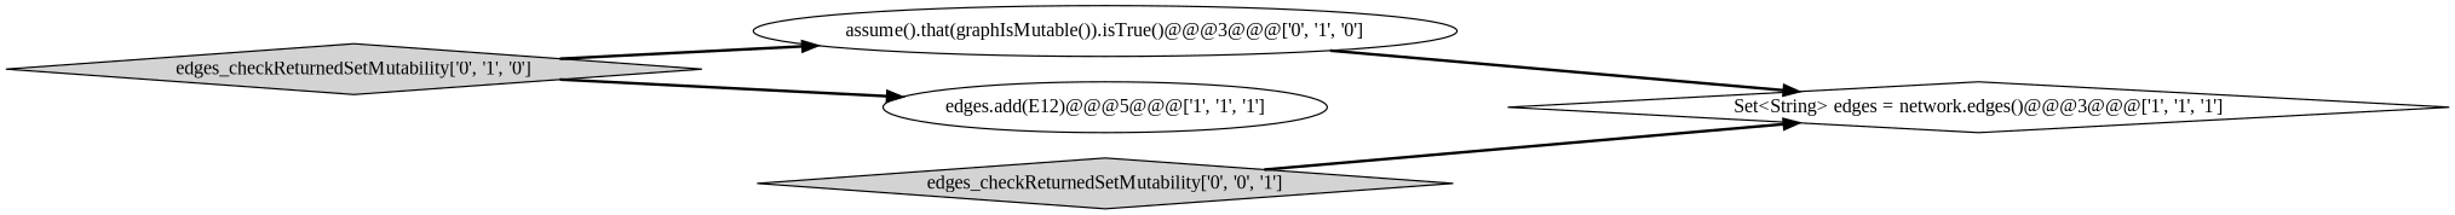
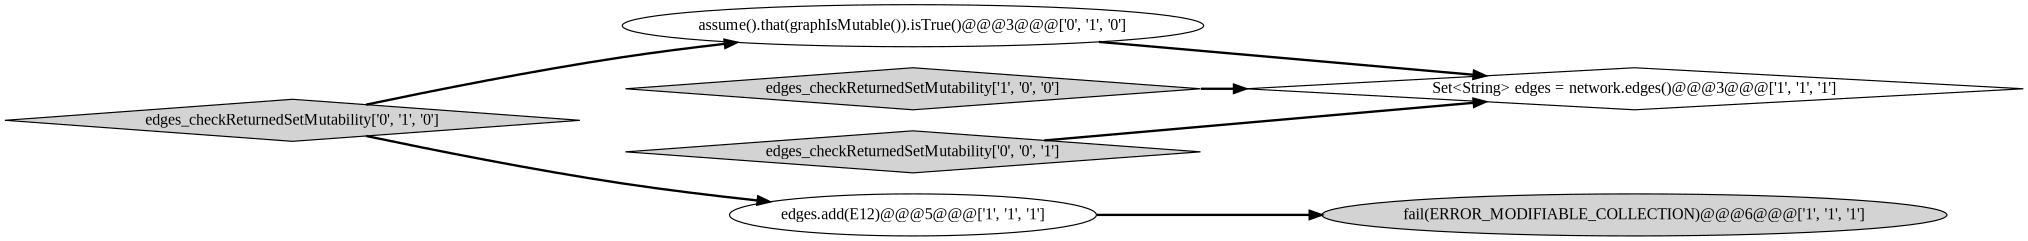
  digraph {
    fontname="Liberation Serif"
    rankdir=LR
    node [fillcolor=lightgray fontname="Liberation Serif" shape=diamond style=filled]
    edge [fontname="Liberation Serif" style=bold]
    n1 [label="edges_checkReturnedSetMutability['0', '1', '0']"]
    n2 [fillcolor=white label="assume().that(graphIsMutable()).isTrue()@@@3@@@['0', '1', '0']" shape=ellipse]
    n3 [fillcolor=white label="edges.add(E12)@@@5@@@['1', '1', '1']" shape=ellipse]
    n4 [fillcolor=white label="Set<String> edges = network.edges()@@@3@@@['1', '1', '1']"]
+   n5 [label="fail(ERROR_MODIFIABLE_COLLECTION)@@@6@@@['1', '1', '1']" shape=ellipse]
+   n6 [label="edges_checkReturnedSetMutability['1', '0', '0']"]
    n7 [label="edges_checkReturnedSetMutability['0', '0', '1']"]
    n1 -> n2
    n1 -> n3
    n2 -> n4
+   n3 -> n5
+   n6 -> n4
    n7 -> n4
  }
